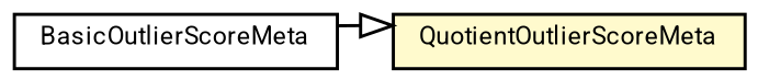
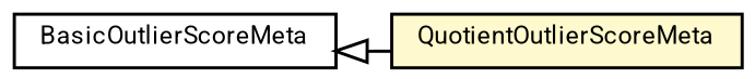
  digraph {
    nodesep=0.15
    rankdir=LR
    ranksep=0.25
    fontname="Comic Neue"
    node [fontcolor=black fontname="Comic Neue" fontsize=8 margin=0 shape=plaintext]
    n1 [height=0 label=<<table title="de.lmu.ifi.dbs.elki.result.outlier.BasicOutlierScoreMeta" border="0" cellborder="1" cellspacing="0" cellpadding="2" href="BasicOutlierScoreMeta.html" target="_parent"> 		<tr><td><table border="0" cellspacing="0" cellpadding="1"> 		<tr><td align="center" balign="center"> <font face="Roboto">BasicOutlierScoreMeta</font> </td></tr> 		</table></td></tr> 		</table>> width=0]
    n2 [height=0 label=<<table title="de.lmu.ifi.dbs.elki.result.outlier.QuotientOutlierScoreMeta" border="0" cellborder="1" cellspacing="0" cellpadding="2" bgcolor="lemonChiffon" href="QuotientOutlierScoreMeta.html" target="_parent"> 		<tr><td><table border="0" cellspacing="0" cellpadding="1"> 		<tr><td align="center" balign="center"> <font face="Roboto">QuotientOutlierScoreMeta</font> </td></tr> 		</table></td></tr> 		</table>> width=0]
-   n2 -> n1 [arrowtail=empty color=black dir=back fontname="Comic Neue" fontsize=7 labelfontname=Roboto labelfontsize=7 weight=10]
+   n1 -> n2 [arrowtail=empty color=black dir=back fontname="Comic Neue" fontsize=7 labelfontname=Roboto labelfontsize=7 weight=10]
  }
